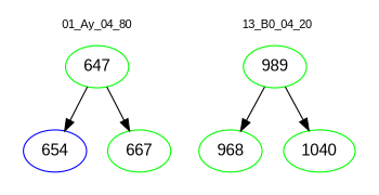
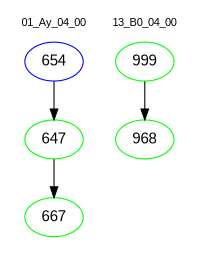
  digraph {
    fontname="Liberation Sans"
    node [color=green fontname="Liberation Sans"]
    edge [color=black fontname="Liberation Sans"]
    n1 [label=647]
    n2 [color=blue label=654]
    n3 [label=667]
-   n4 [label=989]
+   n4 [label=999]
    n5 [label=968]
-   n6 [label=1040]
    subgraph cluster_1 {
      color=white
      fontsize=10
-     label="01_Ay_04_80"
+     label="01_Ay_04_00"
      n1
      n2
      n3
    }
    subgraph cluster_2 {
      color=white
      fontsize=10
-     label="13_B0_04_20"
+     label="13_B0_04_00"
      n4
      n5
-     n6
    }
-   n1 -> n2
+   n2 -> n1
    n1 -> n3
    n4 -> n5
-   n4 -> n6
  }
